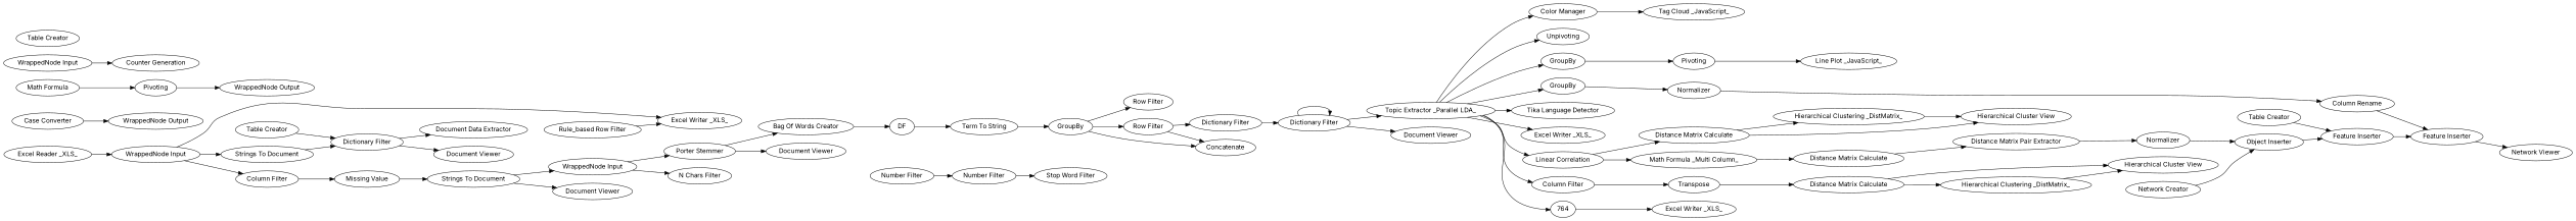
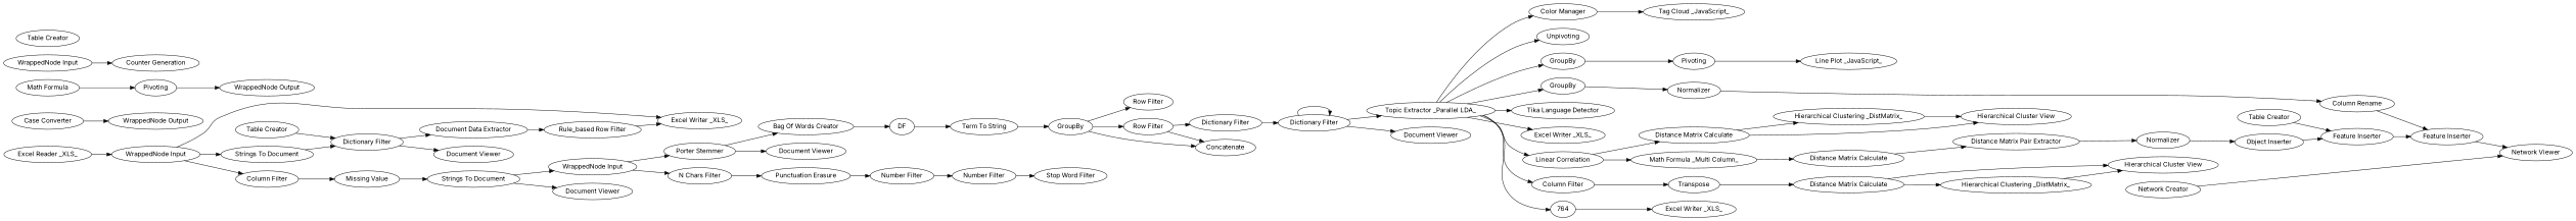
  digraph {
    fontname=Inter
    rankdir=LR
    node [fontname=Inter]
    edge [fontname=Inter]
    n1 [label="Column Filter"]
    n2 [label="Missing Value"]
    n3 [label="Strings To Document"]
    n4 [label="Document Viewer"]
    n5 [label="WrappedNode Input"]
    n6 [label="N Chars Filter"]
    n7 [label="Porter Stemmer"]
+   n8 [label="Punctuation Erasure"]
    n9 [label="Number Filter"]
    n10 [label="Number Filter"]
    n11 [label="Stop Word Filter"]
    n12 [label="Case Converter"]
    n13 [label="WrappedNode Output"]
    n14 [label="Document Viewer"]
    n15 [label="Bag Of Words Creator"]
    n16 [label="Color Manager"]
    n17 [label="Tag Cloud _JavaScript_"]
    n18 [label="Topic Extractor _Parallel LDA_"]
    n19 [label=Unpivoting]
    n20 [label=GroupBy]
    n21 [label="Linear Correlation"]
    n22 [label="Tika Language Detector"]
    n23 [label="Excel Writer _XLS_"]
    n24 [label="Column Filter"]
    n25 [label=GroupBy]
    764
    n27 [label=Pivoting]
    n28 [label="Distance Matrix Calculate"]
    n29 [label="Math Formula _Multi Column_"]
    n30 [label=Transpose]
    n31 [label=Normalizer]
    n32 [label="Excel Writer _XLS_"]
    n33 [label=Pivoting]
    n34 [label="WrappedNode Output"]
    n35 [label="WrappedNode Input"]
    n36 [label="Counter Generation"]
    n37 [label="Math Formula"]
    n38 [label="Line Plot _JavaScript_"]
    n39 [label=DF]
    n40 [label="Term To String"]
    n41 [label=GroupBy]
    n42 [label="Dictionary Filter"]
    n43 [label="Dictionary Filter"]
    n44 [label="Document Viewer"]
    n45 [label="Row Filter"]
    n46 [label="Row Filter"]
    n47 [label=Concatenate]
    n48 [label="Table Creator"]
    n49 [label="Hierarchical Clustering _DistMatrix_"]
    n50 [label="Hierarchical Cluster View"]
    n51 [label="Distance Matrix Calculate"]
    n52 [label="Distance Matrix Pair Extractor"]
    n53 [label="Distance Matrix Calculate"]
    n54 [label="Hierarchical Clustering _DistMatrix_"]
    n55 [label="Hierarchical Cluster View"]
    n56 [label="Network Creator"]
    n57 [label="Object Inserter"]
    n58 [label="Feature Inserter"]
    n59 [label="Feature Inserter"]
    n60 [label="Network Viewer"]
    n61 [label=Normalizer]
    n62 [label="Table Creator"]
    n63 [label="Column Rename"]
    n64 [label="Excel Reader _XLS_"]
    n65 [label="WrappedNode Input"]
    n66 [label="Strings To Document"]
    n67 [label="Excel Writer _XLS_"]
    n68 [label="Table Creator"]
    n69 [label="Dictionary Filter"]
    n70 [label="Document Viewer"]
    n71 [label="Document Data Extractor"]
    n72 [label="Rule_based Row Filter"]
    n1 -> n2
    n2 -> n3
    n3 -> n4
    n3 -> n5
    n5 -> n6
    n5 -> n7
+   n6 -> n8
    n7 -> n14
    n7 -> n15
+   n8 -> n9
    n9 -> n10
    n10 -> n11
    n12 -> n13
    n15 -> n39
    n16 -> n17
    n18 -> n16
    n18 -> n19
    n18 -> n20
    n18 -> n21
    n18 -> n22
    n18 -> n23
    n18 -> n24
    n18 -> n25
    n18 -> 764
    n20 -> n27
    n21 -> n28
    n21 -> n29
    n24 -> n30
    n25 -> n31
    764 -> n32
    n27 -> n38
    n28 -> n49
    n28 -> n50
    n29 -> n51
    n30 -> n53
    n31 -> n63
    n33 -> n34
    n35 -> n36
    n37 -> n33
    n39 -> n40
    n40 -> n41
    n41 -> n45
    n41 -> n46
    n41 -> n47
    n42 -> n43
    n43 -> n18
    n43 -> n43
    n43 -> n44
    n46 -> n42
    n46 -> n47
    n49 -> n50
    n51 -> n52
    n52 -> n61
    n53 -> n54
    n53 -> n55
    n54 -> n55
-   n56 -> n57
+   n56 -> n60
    n57 -> n58
    n58 -> n59
    n59 -> n60
    n61 -> n57
    n62 -> n58
    n63 -> n59
    n64 -> n65
    n65 -> n1
    n65 -> n66
    n65 -> n67
    n66 -> n69
    n68 -> n69
    n69 -> n70
    n69 -> n71
+   n71 -> n72
    n72 -> n67
  }
